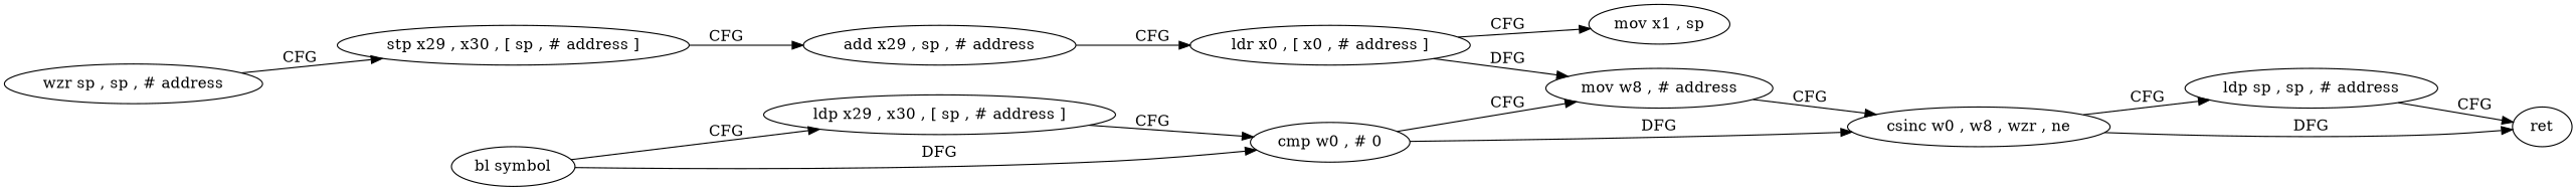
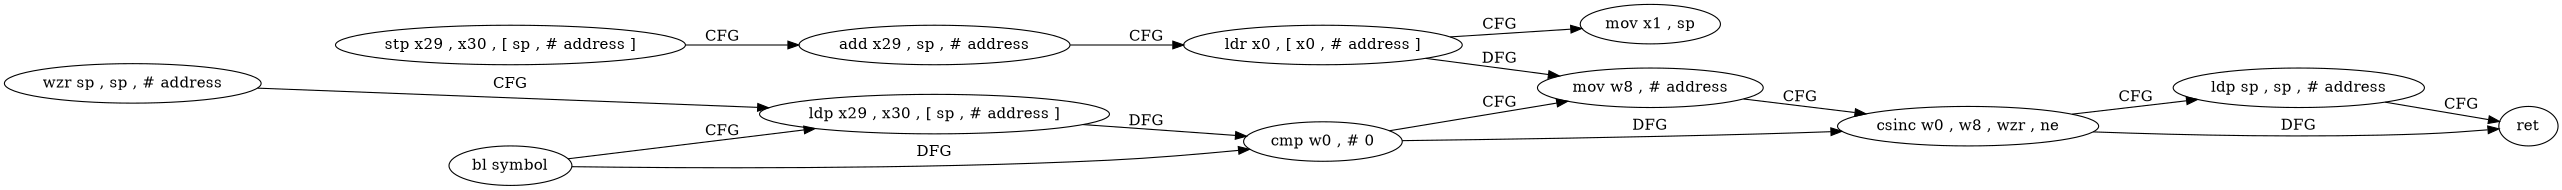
  digraph {
    rankdir=LR
    n1 [label="wzr sp , sp , # address"]
    n2 [label="stp x29 , x30 , [ sp , # address ]"]
    n3 [label="add x29 , sp , # address"]
    n4 [label="ldr x0 , [ x0 , # address ]"]
    n5 [label="mov x1 , sp"]
    n6 [label="mov w8 , # address"]
    n7 [label="bl symbol"]
    n8 [label="ldp x29 , x30 , [ sp , # address ]"]
    n9 [label="cmp w0 , # 0"]
    n10 [label="csinc w0 , w8 , wzr , ne"]
    n11 [label="ldp sp , sp , # address"]
    n12 [label=ret]
-   n1 -> n2 [label=CFG]
+   n1 -> n8 [label=CFG]
    n2 -> n3 [label=CFG]
    n3 -> n4 [label=CFG]
    n4 -> n5 [label=CFG]
    n4 -> n6 [label=DFG]
    n6 -> n10 [label=CFG]
    n7 -> n8 [label=CFG]
    n7 -> n9 [label=DFG]
-   n8 -> n9 [label=CFG]
+   n8 -> n9 [label=DFG]
    n9 -> n6 [label=CFG]
    n9 -> n10 [label=DFG]
    n10 -> n11 [label=CFG]
    n10 -> n12 [label=DFG]
    n11 -> n12 [label=CFG]
  }
